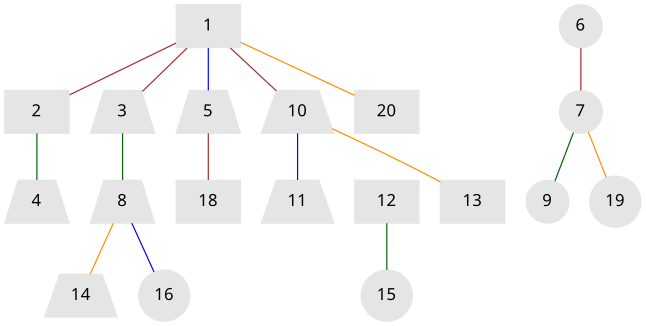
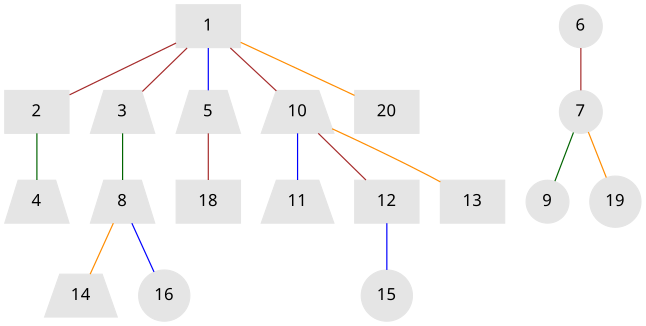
  graph {
    fontname="Noto Sans"
    node [color=gray90 fontname="Noto Sans" shape=trapezium style=filled]
    edge [color=brown fontname="Noto Sans"]
    1 [shape=box]
    2 [shape=box]
    3
    5
    10
    20 [shape=box]
    4
    8
    18 [shape=box]
    11
    12 [shape=box]
    13 [shape=box]
    6 [shape=circle]
    7 [shape=circle]
    14
    16 [shape=circle]
    9 [shape=circle]
    19 [shape=circle]
    15 [shape=circle]
    1 -- 2
    1 -- 3
    1 -- 5 [color=blue]
    1 -- 10
    1 -- 20 [color=darkorange]
    2 -- 4 [color=darkgreen]
    3 -- 8 [color=darkgreen]
    5 -- 18
    10 -- 11 [color=blue]
+   10 -- 12
    10 -- 13 [color=darkorange]
    8 -- 14 [color=darkorange]
    8 -- 16 [color=blue]
-   12 -- 15 [color=darkgreen]
+   12 -- 15 [color=blue]
    6 -- 7
    7 -- 9 [color=darkgreen]
    7 -- 19 [color=darkorange]
  }
